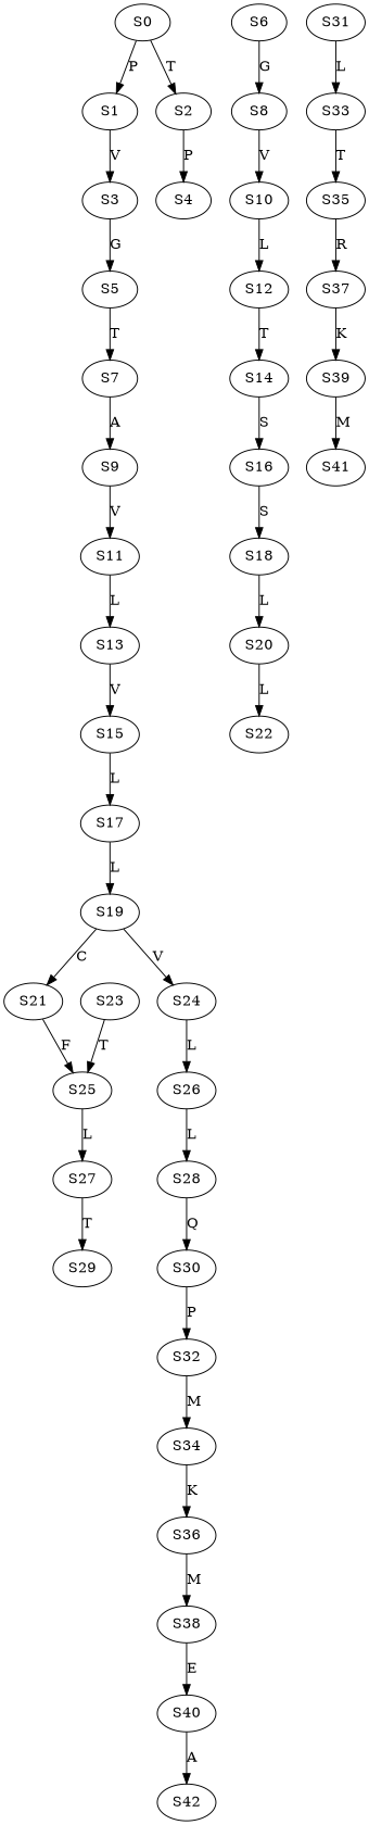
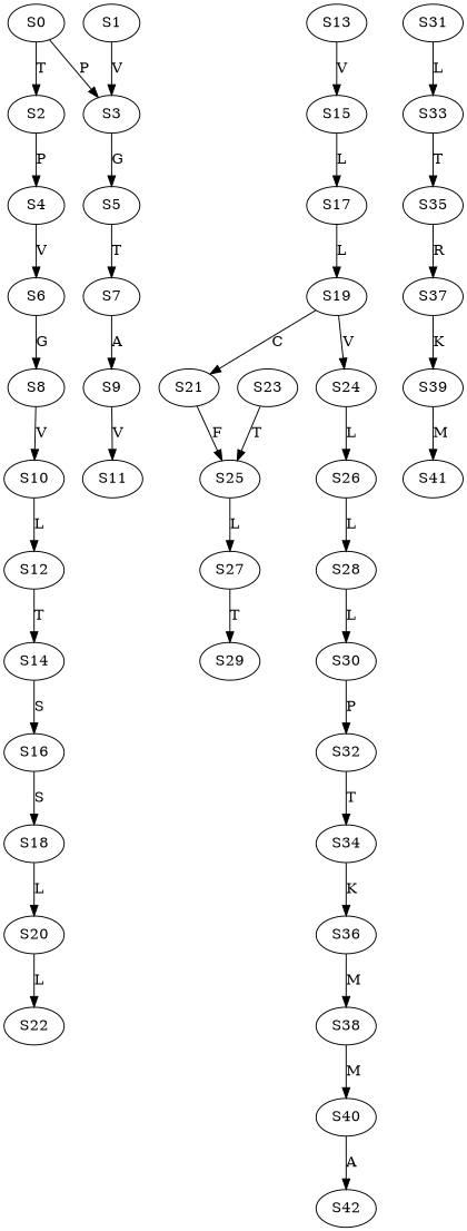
  strict digraph {
    S0
    S1
    S2
    S3
    S4
    S5
    S6
    S7
    S8
    S9
    S10
    S11
    S12
    S13
    S14
    S15
    S16
    S17
    S18
    S19
    S20
    S21
    S24
    S22
    S25
    S23
    S26
    S27
    S28
    S29
    S30
    S32
    S31
    S33
    S34
    S35
    S36
    S37
    S38
    S39
    S40
    S41
    S42
-   S0 -> S1 [label=P]
+   S0 -> S3 [label=P]
    S0 -> S2 [label=T]
    S1 -> S3 [label=V]
    S2 -> S4 [label=P]
    S3 -> S5 [label=G]
+   S4 -> S6 [label=V]
    S5 -> S7 [label=T]
    S6 -> S8 [label=G]
    S7 -> S9 [label=A]
    S8 -> S10 [label=V]
    S9 -> S11 [label=V]
    S10 -> S12 [label=L]
-   S11 -> S13 [label=L]
    S12 -> S14 [label=T]
    S13 -> S15 [label=V]
    S14 -> S16 [label=S]
    S15 -> S17 [label=L]
    S16 -> S18 [label=S]
    S17 -> S19 [label=L]
    S18 -> S20 [label=L]
    S19 -> S21 [label=C]
    S19 -> S24 [label=V]
    S20 -> S22 [label=L]
    S21 -> S25 [label=F]
    S24 -> S26 [label=L]
    S25 -> S27 [label=L]
    S23 -> S25 [label=T]
    S26 -> S28 [label=L]
    S27 -> S29 [label=T]
-   S28 -> S30 [label=Q]
+   S28 -> S30 [label=L]
    S30 -> S32 [label=P]
-   S32 -> S34 [label=M]
+   S32 -> S34 [label=T]
    S31 -> S33 [label=L]
    S33 -> S35 [label=T]
    S34 -> S36 [label=K]
    S35 -> S37 [label=R]
    S36 -> S38 [label=M]
    S37 -> S39 [label=K]
-   S38 -> S40 [label=E]
+   S38 -> S40 [label=M]
    S39 -> S41 [label=M]
    S40 -> S42 [label=A]
  }
